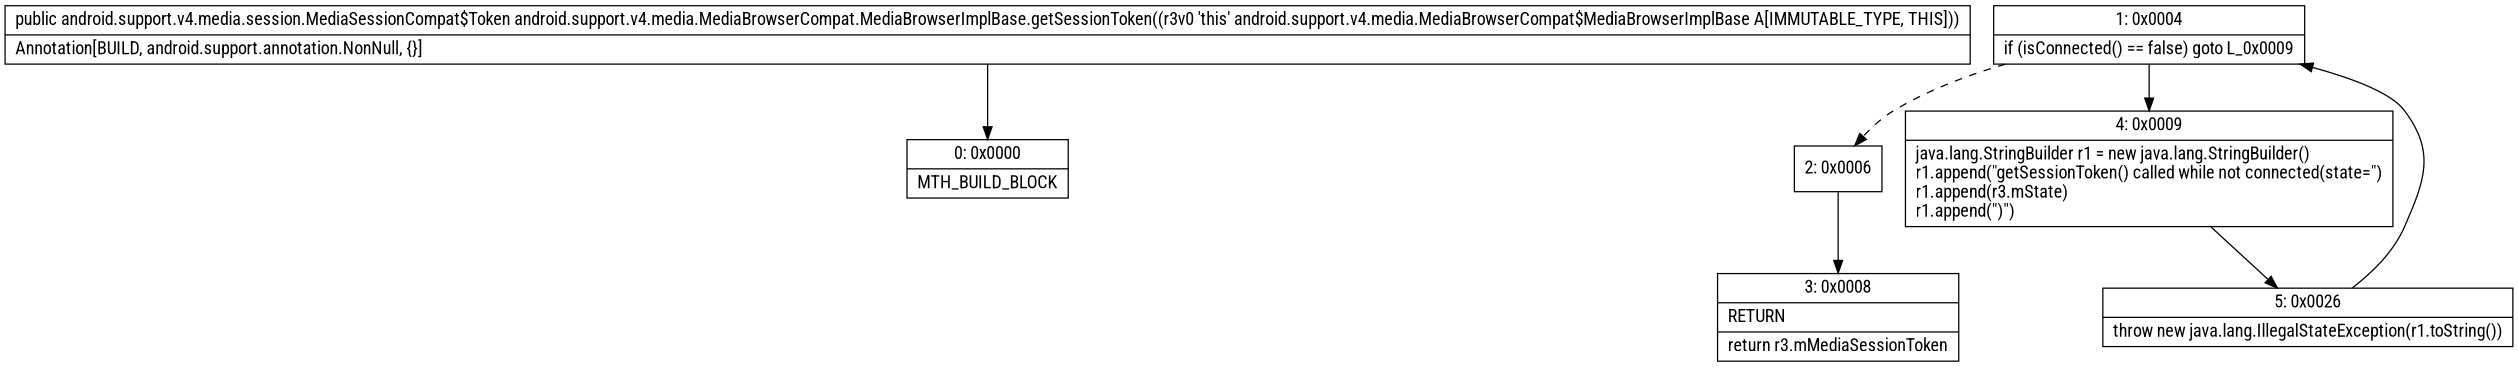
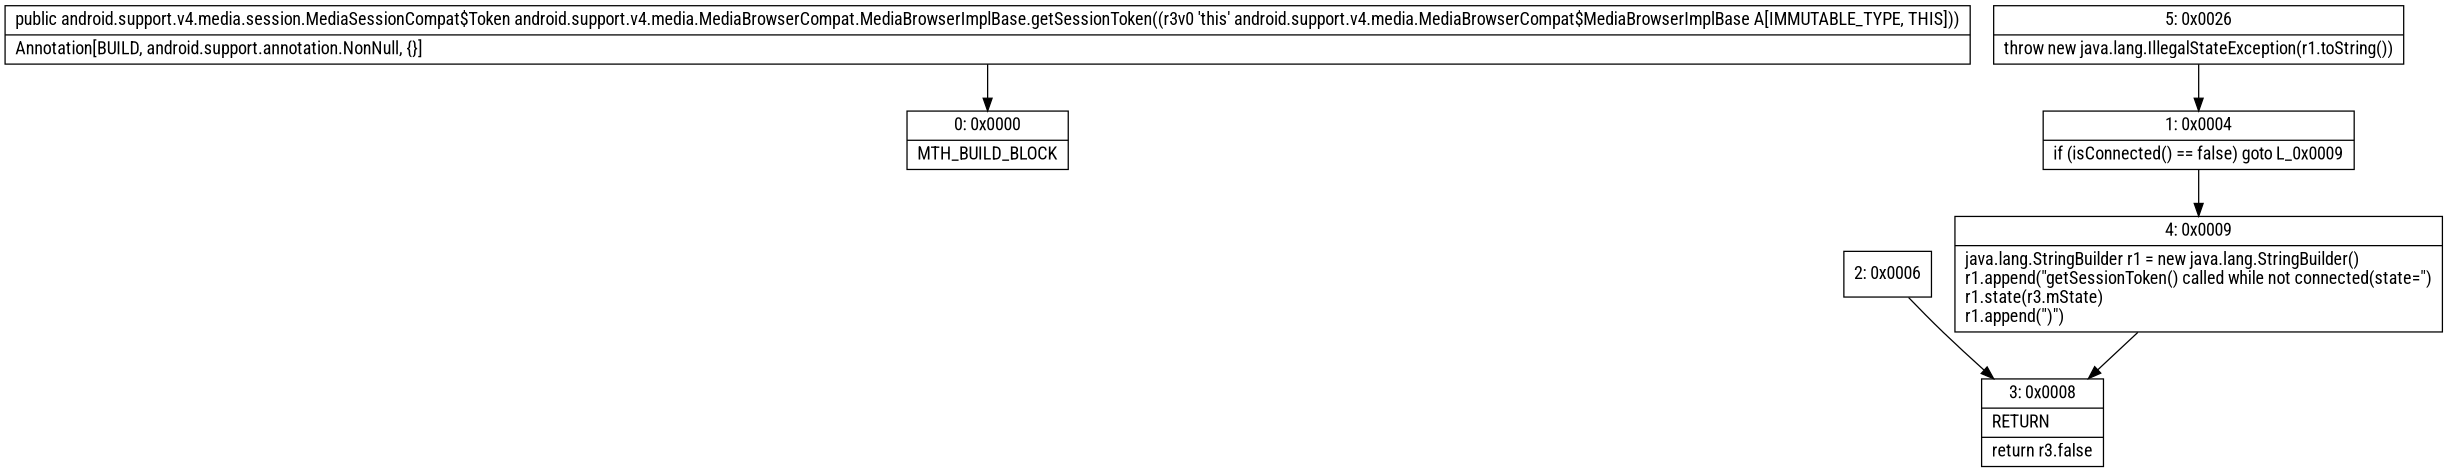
  digraph {
    fontname="Roboto Condensed"
    node [fontname="Roboto Condensed" shape=record]
    edge [fontname="Roboto Condensed"]
    n1 [label="{0\:\ 0x0000|MTH_BUILD_BLOCK\l}"]
    n2 [label="{1\:\ 0x0004|if (isConnected() == false) goto L_0x0009\l}"]
    n3 [label="{2\:\ 0x0006}"]
-   n4 [label="{4\:\ 0x0009|java.lang.StringBuilder r1 = new java.lang.StringBuilder()\lr1.append(\"getSessionToken() called while not connected(state=\")\lr1.append(r3.mState)\lr1.append(\")\")\l}"]
-   n5 [label="{3\:\ 0x0008|RETURN\l|return r3.mMediaSessionToken\l}"]
+   n4 [label="{4\:\ 0x0009|java.lang.StringBuilder r1 = new java.lang.StringBuilder()\lr1.append(\"getSessionToken() called while not connected(state=\")\lr1.state(r3.mState)\lr1.append(\")\")\l}"]
+   n5 [label="{3\:\ 0x0008|RETURN\l|return r3.false\l}"]
    n6 [label="{5\:\ 0x0026|throw new java.lang.IllegalStateException(r1.toString())\l}"]
    n7 [label="{public android.support.v4.media.session.MediaSessionCompat$Token android.support.v4.media.MediaBrowserCompat.MediaBrowserImplBase.getSessionToken((r3v0 'this' android.support.v4.media.MediaBrowserCompat$MediaBrowserImplBase A[IMMUTABLE_TYPE, THIS]))  | Annotation[BUILD, android.support.annotation.NonNull, \{\}]\l}"]
-   n2 -> n3 [style=dashed]
    n2 -> n4
    n3 -> n5
-   n4 -> n6
+   n4 -> n5
    n6 -> n2
    n7 -> n1
  }
